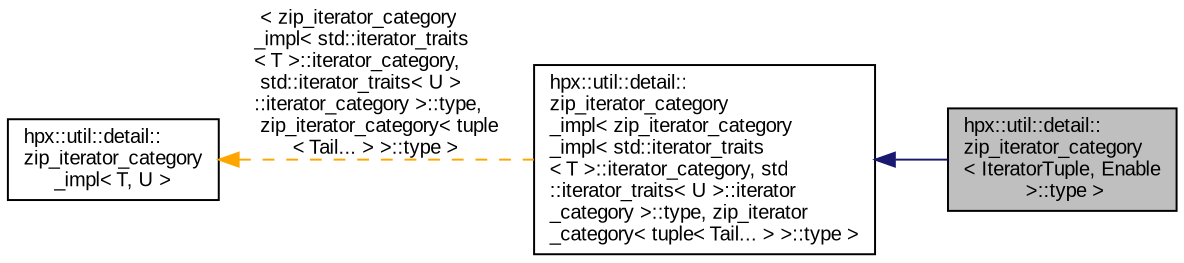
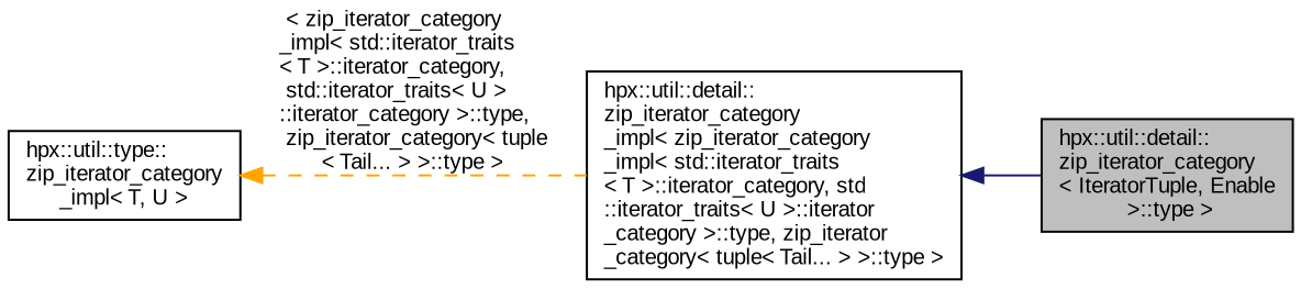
  digraph {
    rankdir=LR
    fontname="Liberation Sans"
    node [color=black fillcolor=white fontname="Liberation Sans" fontsize=10 shape=record style=filled]
    edge [dir=back fontname="Liberation Sans" fontsize=10 labelfontname=Helvetica labelfontsize=10]
    n1 [fillcolor=grey75 fontcolor=black height=0.2 label="hpx::util::detail::\lzip_iterator_category\l\< IteratorTuple, Enable\l \>::type \>" width=0.4]
    n2 [height=0.2 label="hpx::util::detail::\lzip_iterator_category\l_impl\< zip_iterator_category\l_impl\< std::iterator_traits\l\< T \>::iterator_category, std\l::iterator_traits\< U \>::iterator\l_category \>::type, zip_iterator\l_category\< tuple\< Tail... \> \>::type \>" width=0.4]
-   n3 [height=0.2 label="hpx::util::detail::\lzip_iterator_category\l_impl\< T, U \>" width=0.4]
+   n3 [height=0.2 label="hpx::util::type::\lzip_iterator_category\l_impl\< T, U \>" width=0.4]
    n2 -> n1 [color=midnightblue style=solid]
    n3 -> n2 [color=orange label=" \< zip_iterator_category\l_impl\< std::iterator_traits\l\< T \>::iterator_category,\l std::iterator_traits\< U \>\l::iterator_category \>::type,\l zip_iterator_category\< tuple\l\< Tail... \> \>::type \>" style=dashed]
  }
